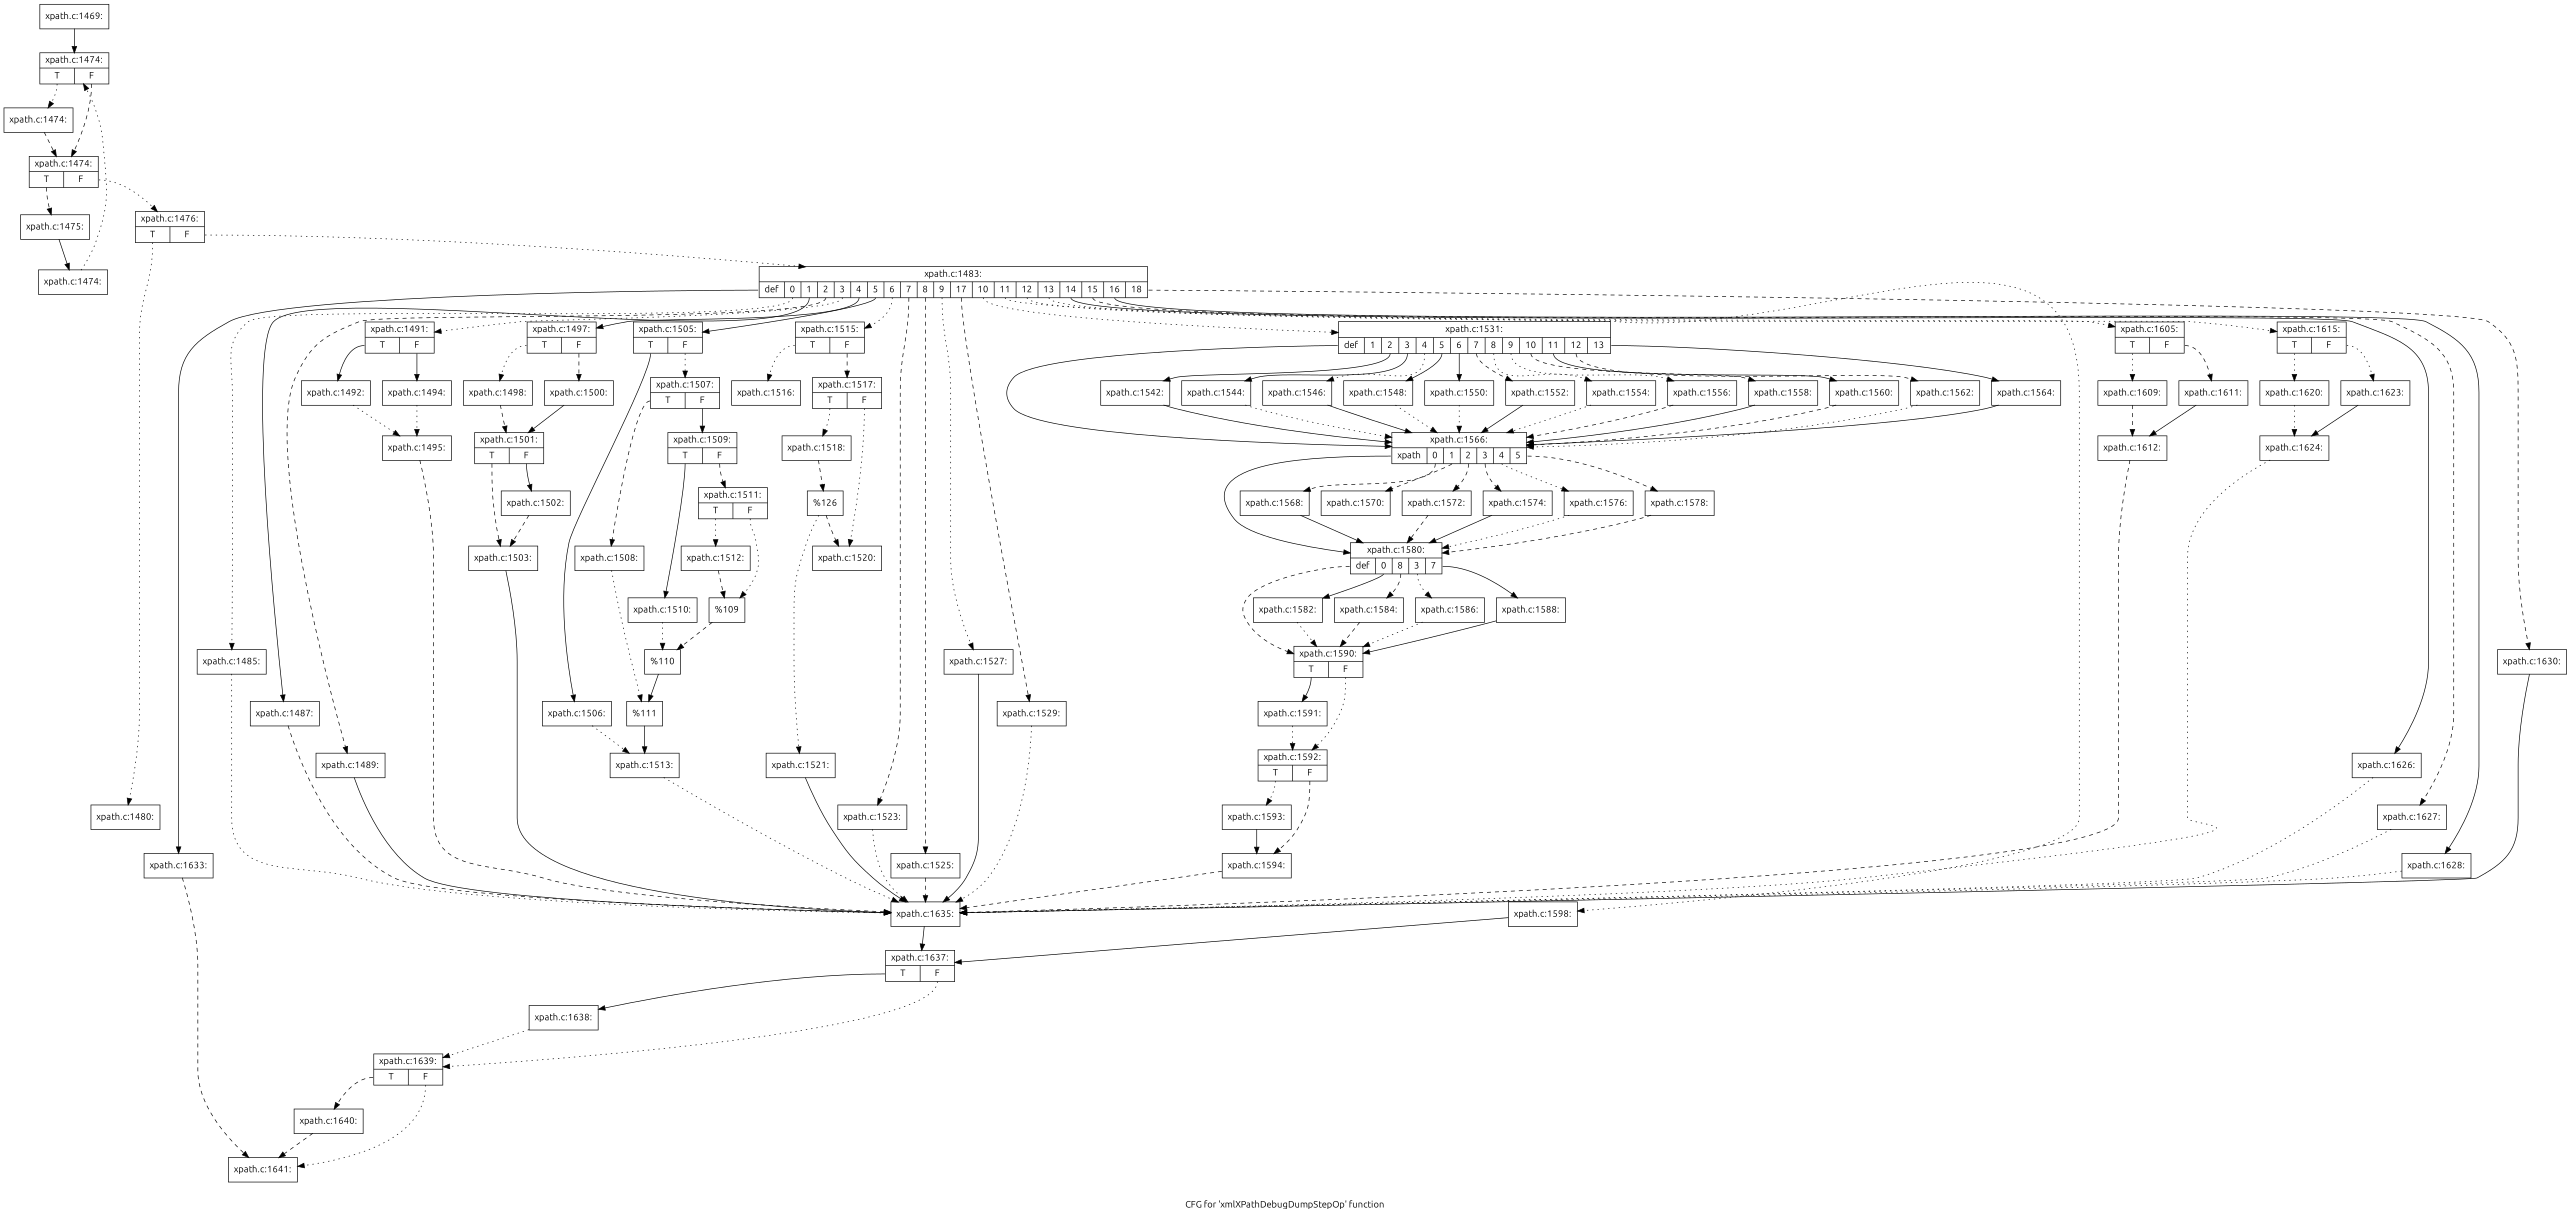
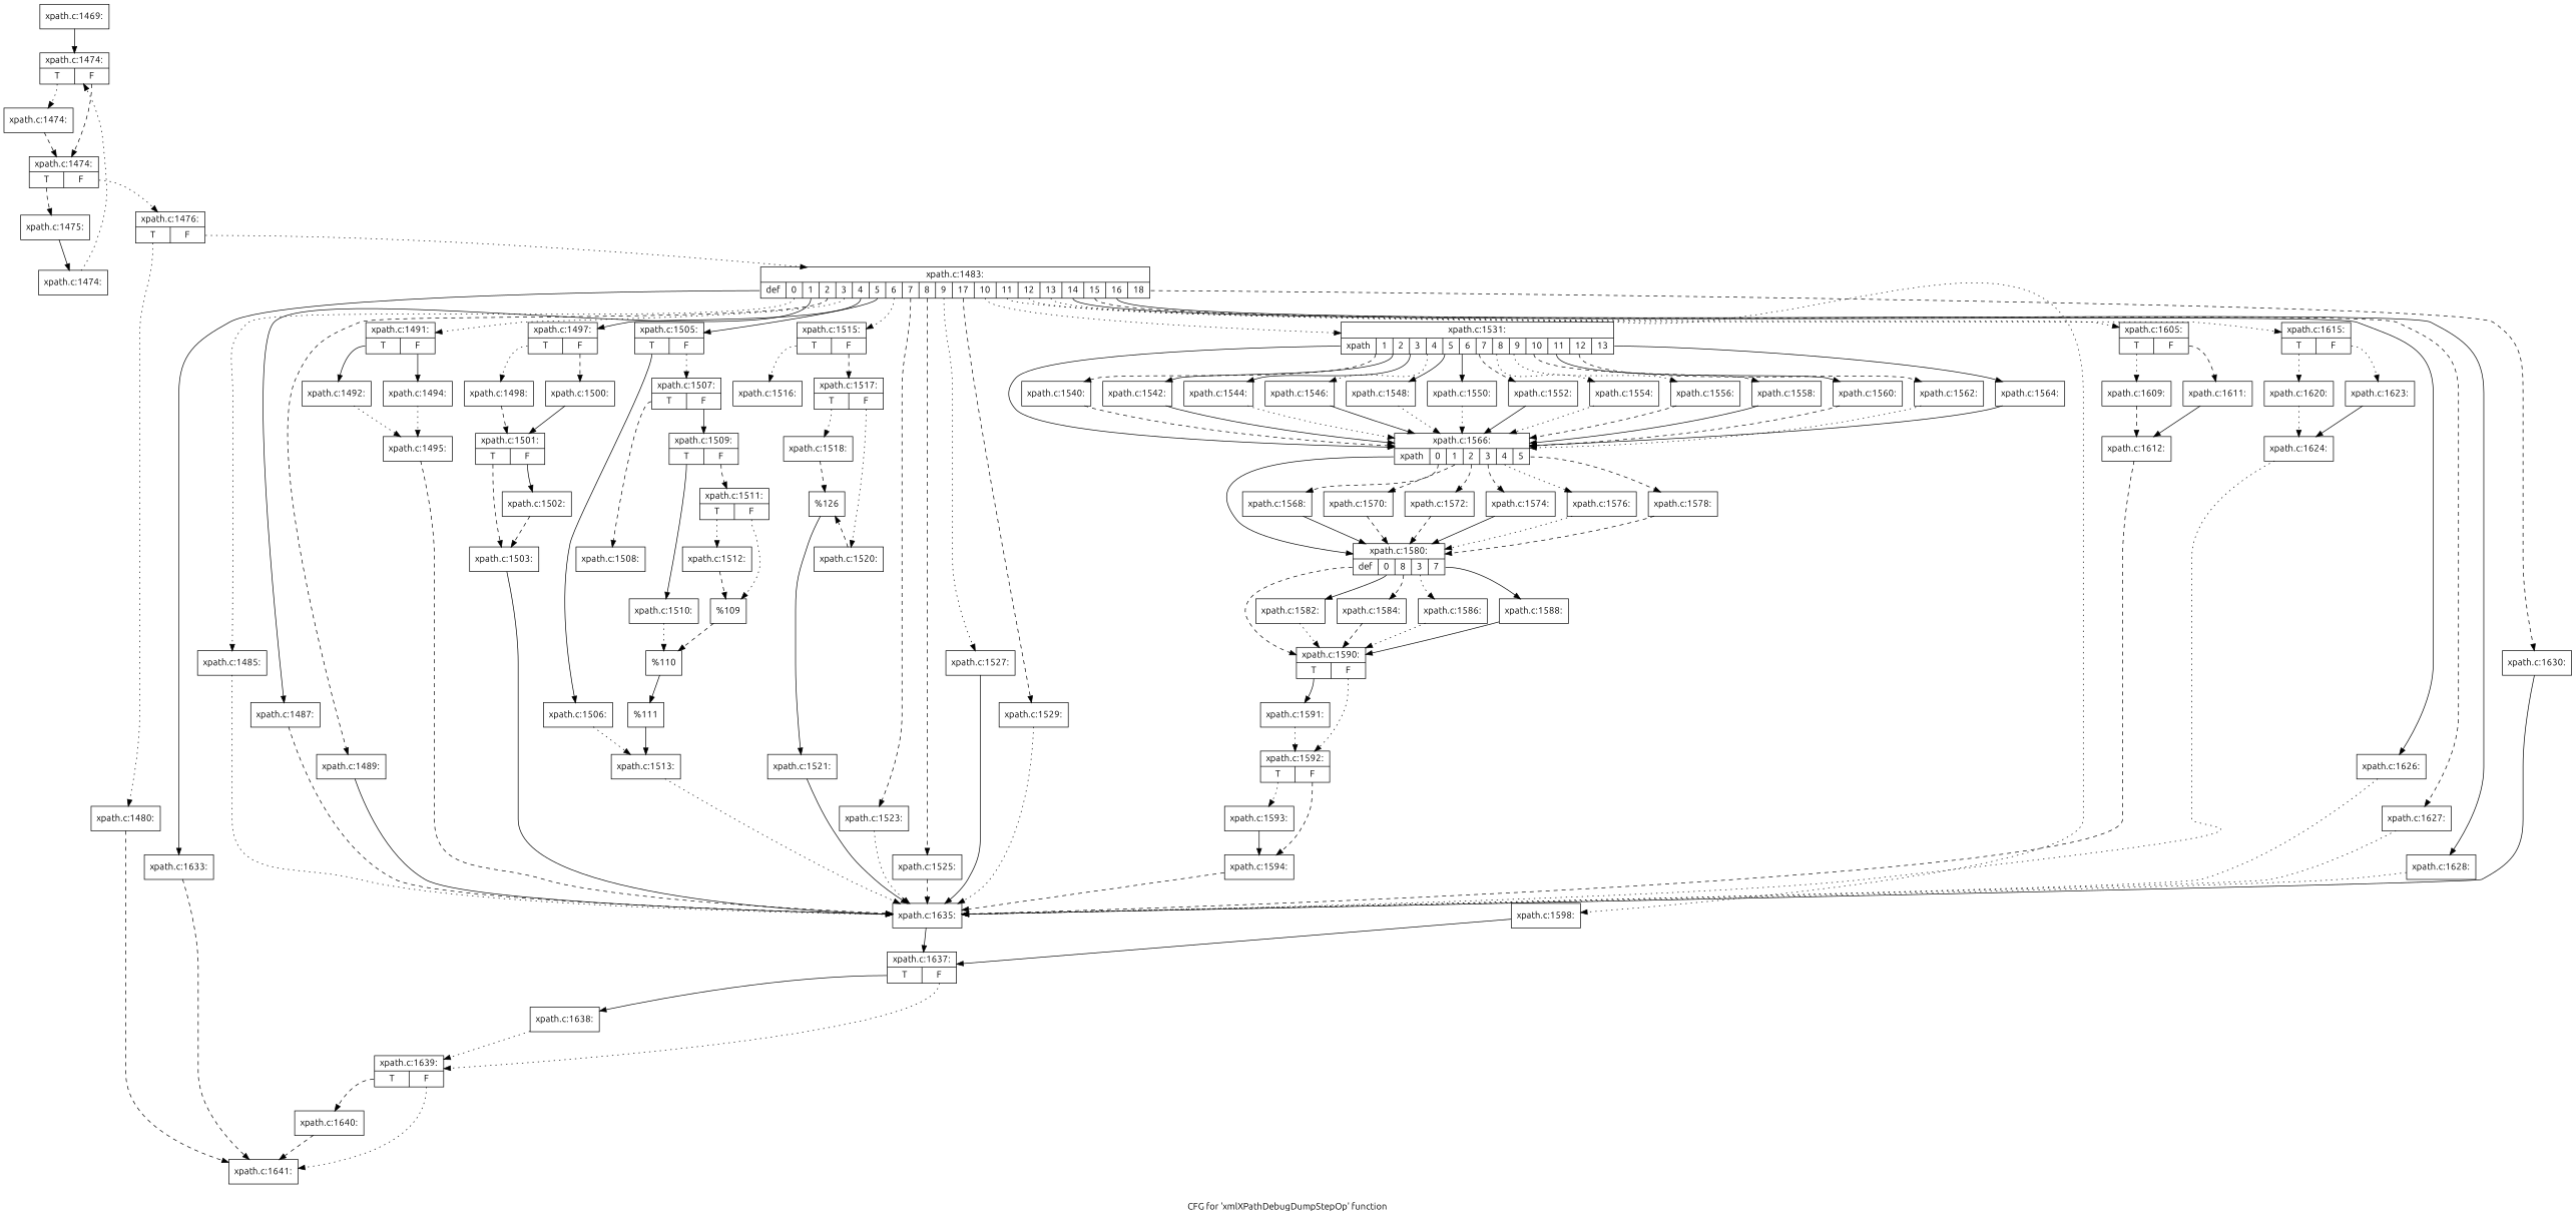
  digraph {
    fontname=Ubuntu
    label="CFG for 'xmlXPathDebugDumpStepOp' function"
    node [fontname=Ubuntu shape=record]
    edge [fontname=Ubuntu style=dotted]
    n1 [label="{xpath.c:1469:}"]
    n2 [label="{xpath.c:1474:|{<s0>T|<s1>F}}"]
    n3 [label="{xpath.c:1474:}"]
    n4 [label="{xpath.c:1474:|{<s0>T|<s1>F}}"]
    n5 [label="{xpath.c:1475:}"]
    n6 [label="{xpath.c:1476:|{<s0>T|<s1>F}}"]
    n7 [label="{xpath.c:1474:}"]
    n8 [label="{xpath.c:1480:}"]
    n9 [label="{xpath.c:1483:|{<s0>def|<s1>0|<s2>1|<s3>2|<s4>3|<s5>4|<s6>5|<s7>6|<s8>7|<s9>8|<s10>9|<s11>17|<s12>10|<s13>11|<s14>12|<s15>13|<s16>14|<s17>15|<s18>16|<s19>18}}"]
    n10 [label="{xpath.c:1641:}"]
    n11 [label="{xpath.c:1633:}"]
    n12 [label="{xpath.c:1485:}"]
    n13 [label="{xpath.c:1487:}"]
    n14 [label="{xpath.c:1489:}"]
    n15 [label="{xpath.c:1491:|{<s0>T|<s1>F}}"]
    n16 [label="{xpath.c:1497:|{<s0>T|<s1>F}}"]
    n17 [label="{xpath.c:1505:|{<s0>T|<s1>F}}"]
    n18 [label="{xpath.c:1515:|{<s0>T|<s1>F}}"]
    n19 [label="{xpath.c:1523:}"]
    n20 [label="{xpath.c:1525:}"]
    n21 [label="{xpath.c:1527:}"]
    n22 [label="{xpath.c:1529:}"]
-   n23 [label="{xpath.c:1531:|{<s0>def|<s1>1|<s2>2|<s3>3|<s4>4|<s5>5|<s6>6|<s7>7|<s8>8|<s9>9|<s10>10|<s11>11|<s12>12|<s13>13}}"]
+   n23 [label="{xpath.c:1531:|{<s0>xpath|<s1>1|<s2>2|<s3>3|<s4>4|<s5>5|<s6>6|<s7>7|<s8>8|<s9>9|<s10>10|<s11>11|<s12>12|<s13>13}}"]
    n24 [label="{xpath.c:1598:}"]
    n25 [label="{xpath.c:1605:|{<s0>T|<s1>F}}"]
    n26 [label="{xpath.c:1615:|{<s0>T|<s1>F}}"]
    n27 [label="{xpath.c:1626:}"]
    n28 [label="{xpath.c:1627:}"]
    n29 [label="{xpath.c:1628:}"]
    n30 [label="{xpath.c:1630:}"]
    n31 [label="{xpath.c:1635:}"]
    n32 [label="{xpath.c:1492:}"]
    n33 [label="{xpath.c:1494:}"]
    n34 [label="{xpath.c:1498:}"]
    n35 [label="{xpath.c:1500:}"]
    n36 [label="{xpath.c:1506:}"]
    n37 [label="{xpath.c:1507:|{<s0>T|<s1>F}}"]
    n38 [label="{xpath.c:1516:}"]
    n39 [label="{xpath.c:1517:|{<s0>T|<s1>F}}"]
    n40 [label="{xpath.c:1566:|{<s0>xpath|<s1>0|<s2>1|<s3>2|<s4>3|<s5>4|<s6>5}}"]
+   n41 [label="{xpath.c:1540:}"]
    n42 [label="{xpath.c:1542:}"]
    n43 [label="{xpath.c:1544:}"]
    n44 [label="{xpath.c:1546:}"]
    n45 [label="{xpath.c:1548:}"]
    n46 [label="{xpath.c:1550:}"]
    n47 [label="{xpath.c:1552:}"]
    n48 [label="{xpath.c:1554:}"]
    n49 [label="{xpath.c:1556:}"]
    n50 [label="{xpath.c:1558:}"]
    n51 [label="{xpath.c:1560:}"]
    n52 [label="{xpath.c:1562:}"]
    n53 [label="{xpath.c:1564:}"]
    n54 [label="{xpath.c:1637:|{<s0>T|<s1>F}}"]
    n55 [label="{xpath.c:1609:}"]
    n56 [label="{xpath.c:1611:}"]
    n57 [label="{xpath.c:1620:}"]
    n58 [label="{xpath.c:1623:}"]
    n59 [label="{xpath.c:1495:}"]
    n60 [label="{xpath.c:1501:|{<s0>T|<s1>F}}"]
    n61 [label="{xpath.c:1513:}"]
    n62 [label="{xpath.c:1508:}"]
    n63 [label="{xpath.c:1509:|{<s0>T|<s1>F}}"]
    n64 [label="{xpath.c:1518:}"]
    n65 [label="{xpath.c:1520:}"]
    n66 [label="{xpath.c:1580:|{<s0>def|<s1>0|<s2>8|<s3>3|<s4>7}}"]
    n67 [label="{xpath.c:1568:}"]
    n68 [label="{xpath.c:1570:}"]
    n69 [label="{xpath.c:1572:}"]
    n70 [label="{xpath.c:1574:}"]
    n71 [label="{xpath.c:1576:}"]
    n72 [label="{xpath.c:1578:}"]
    n73 [label="{xpath.c:1638:}"]
    n74 [label="{xpath.c:1639:|{<s0>T|<s1>F}}"]
    n75 [label="{xpath.c:1612:}"]
    n76 [label="{xpath.c:1624:}"]
    n77 [label="{xpath.c:1503:}"]
    n78 [label="{xpath.c:1502:}"]
    n79 [label="{%111}"]
    n80 [label="{xpath.c:1510:}"]
    n81 [label="{xpath.c:1511:|{<s0>T|<s1>F}}"]
    n82 [label="{%110}"]
    n83 [label="{xpath.c:1512:}"]
    n84 [label="{%109}"]
    n85 [label="{xpath.c:1521:}"]
    n86 [label="{%126}"]
    n87 [label="{xpath.c:1590:|{<s0>T|<s1>F}}"]
    n88 [label="{xpath.c:1582:}"]
    n89 [label="{xpath.c:1584:}"]
    n90 [label="{xpath.c:1586:}"]
    n91 [label="{xpath.c:1588:}"]
    n92 [label="{xpath.c:1591:}"]
    n93 [label="{xpath.c:1592:|{<s0>T|<s1>F}}"]
    n94 [label="{xpath.c:1593:}"]
    n95 [label="{xpath.c:1594:}"]
    n96 [label="{xpath.c:1640:}"]
    n1 -> n2 [style=solid]
    n2 -> n3 [tailport=s0]
    n2 -> n4 [style=dashed tailport=s1]
    n3 -> n4 [style=dashed]
    n4 -> n5 [style=dashed tailport=s0]
    n4 -> n6 [tailport=s1]
    n5 -> n7 [style=solid]
    n6 -> n8 [tailport=s0]
    n6 -> n9 [tailport=s1]
    n7 -> n2
+   n8 -> n10 [style=dashed]
    n9 -> n11 [style=solid tailport=s0]
    n9 -> n12 [tailport=s1]
    n9 -> n13 [style=solid tailport=s2]
    n9 -> n14 [style=dashed tailport=s3]
    n9 -> n15 [tailport=s4]
    n9 -> n16 [style=solid tailport=s5]
    n9 -> n17 [style=solid tailport=s6]
    n9 -> n18 [tailport=s7]
    n9 -> n19 [style=dashed tailport=s8]
    n9 -> n20 [style=dashed tailport=s9]
    n9 -> n21 [tailport=s10]
    n9 -> n22 [style=dashed tailport=s11]
    n9 -> n23 [tailport=s12]
    n9 -> n24 [tailport=s13]
    n9 -> n25 [tailport=s14]
    n9 -> n26 [tailport=s15]
    n9 -> n27 [style=solid tailport=s16]
    n9 -> n28 [style=dashed tailport=s17]
    n9 -> n29 [style=solid tailport=s18]
    n9 -> n30 [style=dashed tailport=s19]
    n11 -> n10 [style=dashed]
    n12 -> n31
    n13 -> n31 [style=dashed]
    n14 -> n31 [style=solid]
    n15 -> n32 [style=solid tailport=s0]
    n15 -> n33 [style=solid tailport=s1]
    n16 -> n34 [tailport=s0]
    n16 -> n35 [style=dashed tailport=s1]
    n17 -> n36 [style=solid tailport=s0]
    n17 -> n37 [tailport=s1]
    n18 -> n38 [tailport=s0]
    n18 -> n39 [style=dashed tailport=s1]
    n19 -> n31
    n20 -> n31 [style=dashed]
    n21 -> n31 [style=solid]
    n22 -> n31
    n23 -> n40 [style=solid tailport=s0]
+   n23 -> n41 [style=dashed tailport=s1]
    n23 -> n42 [style=solid tailport=s2]
    n23 -> n43 [style=solid tailport=s3]
    n23 -> n44 [tailport=s4]
    n23 -> n45 [style=solid tailport=s5]
    n23 -> n46 [style=solid tailport=s6]
    n23 -> n47 [style=dashed tailport=s7]
    n23 -> n48 [tailport=s8]
    n23 -> n49 [tailport=s9]
    n23 -> n50 [style=dashed tailport=s10]
    n23 -> n51 [style=solid tailport=s11]
    n23 -> n52 [style=dashed tailport=s12]
    n23 -> n53 [style=solid tailport=s13]
    n24 -> n54 [style=solid]
    n25 -> n55 [tailport=s0]
    n25 -> n56 [style=dashed tailport=s1]
    n26 -> n57 [tailport=s0]
    n26 -> n58 [tailport=s1]
    n27 -> n31
    n28 -> n31
    n29 -> n31
    n30 -> n31 [style=solid]
    n31 -> n54 [style=solid]
    n32 -> n59
    n33 -> n59
    n34 -> n60 [style=dashed]
    n35 -> n60 [style=solid]
    n36 -> n61
    n37 -> n62 [style=dashed tailport=s0]
    n37 -> n63 [style=solid tailport=s1]
    n39 -> n64 [tailport=s0]
    n39 -> n65 [tailport=s1]
    n40 -> n66 [style=solid tailport=s0]
    n40 -> n67 [style=dashed tailport=s1]
    n40 -> n68 [style=dashed tailport=s2]
    n40 -> n69 [style=dashed tailport=s3]
    n40 -> n70 [style=dashed tailport=s4]
    n40 -> n71 [tailport=s5]
    n40 -> n72 [style=dashed tailport=s6]
+   n41 -> n40 [style=dashed]
    n42 -> n40 [style=solid]
    n43 -> n40
    n44 -> n40 [style=solid]
    n45 -> n40
    n46 -> n40
    n47 -> n40 [style=solid]
    n48 -> n40
    n49 -> n40 [style=dashed]
    n50 -> n40 [style=solid]
    n51 -> n40 [style=dashed]
    n52 -> n40
    n53 -> n40 [style=solid]
    n54 -> n73 [style=solid tailport=s0]
    n54 -> n74 [tailport=s1]
    n55 -> n75 [style=dashed]
    n56 -> n75 [style=solid]
    n57 -> n76
    n58 -> n76 [style=solid]
    n59 -> n31 [style=dashed]
    n60 -> n77 [style=dashed tailport=s0]
    n60 -> n78 [style=solid tailport=s1]
    n61 -> n31
-   n62 -> n79
    n63 -> n80 [style=solid tailport=s0]
    n63 -> n81 [style=dashed tailport=s1]
    n64 -> n86 [style=dashed]
-   n86 -> n65 [style=dashed]
+   n65 -> n86 [style=dashed]
    n66 -> n87 [style=dashed tailport=s0]
    n66 -> n88 [style=solid tailport=s1]
    n66 -> n89 [style=dashed tailport=s2]
    n66 -> n90 [tailport=s3]
    n66 -> n91 [style=solid tailport=s4]
    n67 -> n66 [style=solid]
+   n68 -> n66 [style=dashed]
    n69 -> n66 [style=dashed]
    n70 -> n66 [style=solid]
    n71 -> n66
    n72 -> n66 [style=dashed]
    n73 -> n74
    n74 -> n10 [tailport=s1]
    n74 -> n96 [style=dashed tailport=s0]
    n75 -> n31 [style=dashed]
    n76 -> n31
    n77 -> n31 [style=solid]
    n78 -> n77 [style=dashed]
    n79 -> n61 [style=solid]
    n80 -> n82
    n81 -> n83 [tailport=s0]
    n81 -> n84 [tailport=s1]
    n82 -> n79 [style=solid]
    n83 -> n84 [style=dashed]
    n84 -> n82 [style=dashed]
    n85 -> n31 [style=solid]
-   n86 -> n85
+   n86 -> n85 [style=solid]
    n87 -> n92 [style=solid tailport=s0]
    n87 -> n93 [tailport=s1]
    n88 -> n87
    n89 -> n87 [style=dashed]
    n90 -> n87
    n91 -> n87 [style=solid]
    n92 -> n93
    n93 -> n94 [tailport=s0]
    n93 -> n95 [style=dashed tailport=s1]
    n94 -> n95 [style=solid]
    n95 -> n31 [style=dashed]
    n96 -> n10 [style=dashed]
  }
